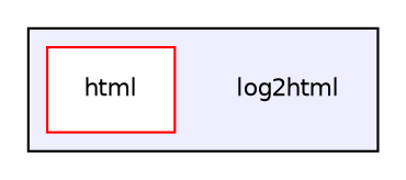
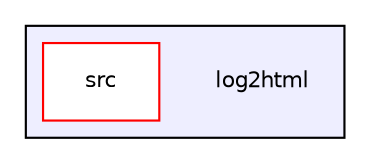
  digraph {
    compound=true
    node [fontname=Helvetica fontsize=10]
    n1 [label=log2html shape=plaintext]
-   n2 [color=red fillcolor=white label=html shape=box style=filled]
+   n2 [color=red fillcolor=white label=src shape=box style=filled]
    subgraph cluster_1 {
      bgcolor="#eeeeff"
      pencolor=black
      n1
      n2
    }
  }
